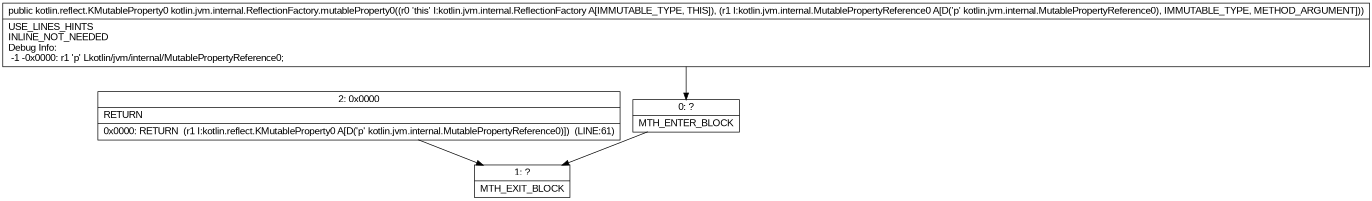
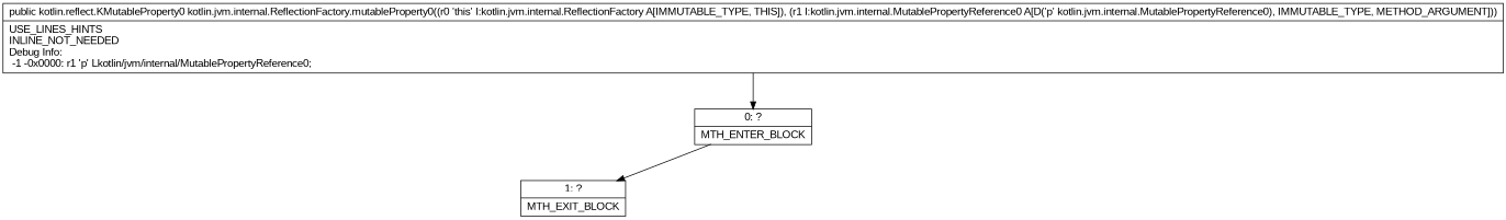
  digraph {
    fontname="Liberation Sans"
    node [fontname="Liberation Sans" shape=record]
    edge [fontname="Liberation Sans"]
    n1 [label="{0\:\ ?|MTH_ENTER_BLOCK\l}"]
    n2 [label="{1\:\ ?|MTH_EXIT_BLOCK\l}"]
-   n3 [label="{2\:\ 0x0000|RETURN\l|0x0000: RETURN  (r1 I:kotlin.reflect.KMutableProperty0 A[D('p' kotlin.jvm.internal.MutablePropertyReference0)])  (LINE:61)\l}"]
    n4 [label="{public kotlin.reflect.KMutableProperty0 kotlin.jvm.internal.ReflectionFactory.mutableProperty0((r0 'this' I:kotlin.jvm.internal.ReflectionFactory A[IMMUTABLE_TYPE, THIS]), (r1 I:kotlin.jvm.internal.MutablePropertyReference0 A[D('p' kotlin.jvm.internal.MutablePropertyReference0), IMMUTABLE_TYPE, METHOD_ARGUMENT]))  | USE_LINES_HINTS\lINLINE_NOT_NEEDED\lDebug Info:\l  \-1 \-0x0000: r1 'p' Lkotlin\/jvm\/internal\/MutablePropertyReference0;\l}"]
    n1 -> n2
-   n3 -> n2
    n4 -> n1
  }
